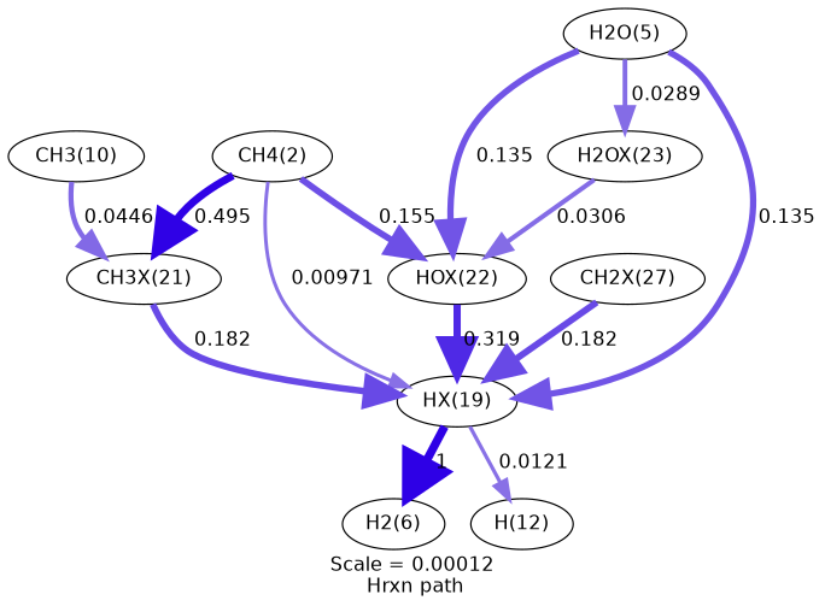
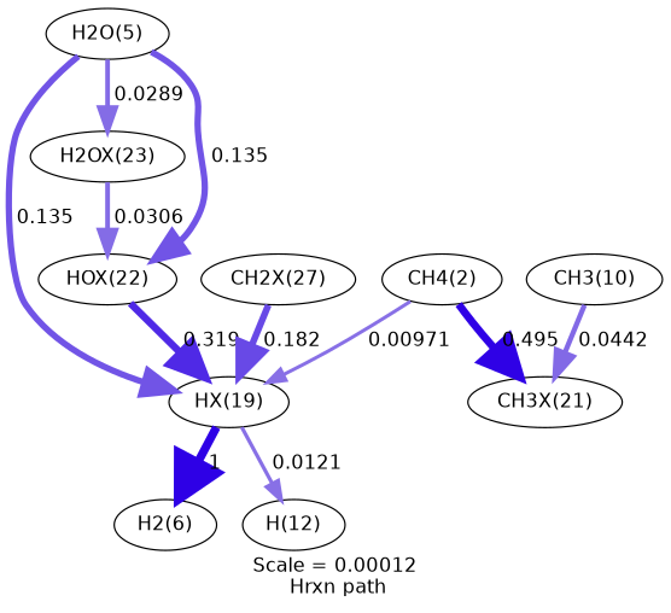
  digraph {
    fontname=Helvetica
    label="Scale = 0.00012\l Hrxn path"
    node [fontname=Helvetica]
    edge [arrowsize=2.36 color="0.7, 0.682, 0.9" fontname=Helvetica penwidth=4.71]
    n1 [label="CH4(2)"]
    n2 [label="HX(19)"]
    n3 [label="HOX(22)"]
    n4 [label="CH3X(21)"]
    n5 [label="H2(6)"]
    n6 [label="H(12)"]
    n7 [label="CH2X(27)"]
    n8 [label="H2O(5)"]
    n9 [label="H2OX(23)"]
    n10 [label="CH3(10)"]
    n1 -> n2 [arrowsize=1.25 color="0.7, 0.51, 0.9" label=" 0.00971" penwidth=2.5]
-   n1 -> n3 [arrowsize=2.3 color="0.7, 0.655, 0.9" label=" 0.155" penwidth=4.59]
    n1 -> n4 [arrowsize=2.73 color="0.7, 0.995, 0.9" label=" 0.495" penwidth=5.47]
    n2 -> n5 [arrowsize=3 color="0.7, 1.5, 0.9" label=" 1" penwidth=6]
    n2 -> n6 [arrowsize=1.33 color="0.7, 0.512, 0.9" label=" 0.0121" penwidth=2.66]
    n3 -> n2 [arrowsize=2.57 color="0.7, 0.819, 0.9" label=" 0.319" penwidth=5.14]
-   n4 -> n2 [label=" 0.182"]
    n7 -> n2 [label=" 0.182"]
    n8 -> n2 [arrowsize=2.24 color="0.7, 0.635, 0.9" label=" 0.135" penwidth=4.49]
    n8 -> n3 [arrowsize=2.24 color="0.7, 0.635, 0.9" label=" 0.135" penwidth=4.49]
    n8 -> n9 [arrowsize=1.66 color="0.7, 0.529, 0.9" label=" 0.0289" penwidth=3.32]
    n9 -> n3 [arrowsize=1.68 color="0.7, 0.531, 0.9" label=" 0.0306" penwidth=3.37]
-   n10 -> n4 [arrowsize=1.82 color="0.7, 0.544, 0.9" label=" 0.0446" penwidth=3.64]
+   n10 -> n4 [arrowsize=1.82 color="0.7, 0.544, 0.9" label=" 0.0442" penwidth=3.64]
  }
